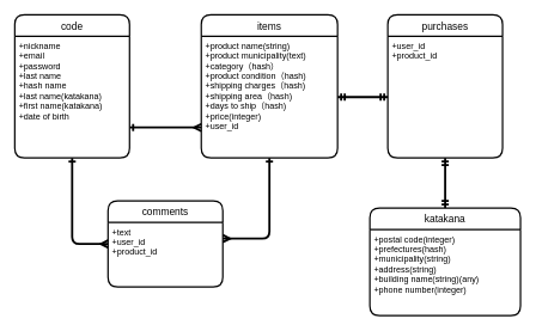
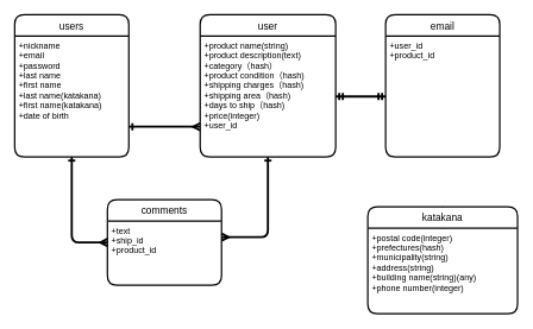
  <mxCell id="0" />
  <mxCell id="1" parent="0" />
  <mxCell id="2" style="edgeStyle=orthogonalEdgeStyle;orthogonalLoop=1;jettySize=auto;html=1;exitX=1;exitY=0.75;exitDx=0;exitDy=0;entryX=0;entryY=0.75;entryDx=0;entryDy=0;curved=1;endArrow=ERmany;endFill=0;strokeWidth=3;startArrow=ERone;startFill=0;" parent="1" source="10" target="16" edge="1"><mxGeometry relative="1" as="geometry" /></mxCell>
  <mxCell id="3" style="edgeStyle=orthogonalEdgeStyle;orthogonalLoop=1;jettySize=auto;html=1;exitX=0.5;exitY=1;exitDx=0;exitDy=0;entryX=0;entryY=0.5;entryDx=0;entryDy=0;startArrow=ERone;startFill=0;endArrow=ERmany;endFill=0;strokeWidth=3;rounded=1;" parent="1" source="10" target="4" edge="1"><mxGeometry relative="1" as="geometry"><Array as="points"><mxPoint x="100" y="340" /></Array></mxGeometry></mxCell>
  <mxCell id="4" value="comments" style="swimlane;childLayout=stackLayout;horizontal=1;startSize=30;horizontalStack=0;rounded=1;fontSize=14;fontStyle=0;strokeWidth=2;resizeParent=0;resizeLast=1;shadow=0;dashed=0;align=center;" parent="1" vertex="1"><mxGeometry x="150" y="280" width="160" height="120" as="geometry" /></mxCell>
- <mxCell id="5" value="+text&#10;+user_id&#10;+product_id" style="align=left;strokeColor=none;fillColor=none;spacingLeft=4;fontSize=12;verticalAlign=top;resizable=0;rotatable=0;part=1;" parent="4" vertex="1"><mxGeometry y="30" width="160" height="90" as="geometry" /></mxCell>
+ <mxCell id="5" value="+text&#10;+ship_id&#10;+product_id" style="align=left;strokeColor=none;fillColor=none;spacingLeft=4;fontSize=12;verticalAlign=top;resizable=0;rotatable=0;part=1;" parent="4" vertex="1"><mxGeometry y="30" width="160" height="90" as="geometry" /></mxCell>
  <mxCell id="6" style="edgeStyle=orthogonalEdgeStyle;rounded=1;orthogonalLoop=1;jettySize=auto;html=1;exitX=0.5;exitY=1;exitDx=0;exitDy=0;entryX=1;entryY=0.25;entryDx=0;entryDy=0;startArrow=ERone;startFill=0;endArrow=ERmany;endFill=0;strokeWidth=3;" parent="1" source="16" target="5" edge="1"><mxGeometry relative="1" as="geometry" /></mxCell>
  <mxCell id="7" value="" style="edgeStyle=entityRelationEdgeStyle;fontSize=12;html=1;endArrow=ERmandOne;startArrow=ERmandOne;strokeWidth=3;entryX=0;entryY=0.5;entryDx=0;entryDy=0;exitX=1;exitY=0.5;exitDx=0;exitDy=0;" parent="1" source="16" target="12" edge="1"><mxGeometry width="100" height="100" relative="1" as="geometry"><mxPoint x="500" y="135" as="sourcePoint" /><mxPoint x="500" y="200" as="targetPoint" /></mxGeometry></mxCell>
- <mxCell id="8" value="" style="fontSize=12;html=1;endArrow=ERmandOne;startArrow=ERmandOne;strokeWidth=3;entryX=0.5;entryY=1;entryDx=0;entryDy=0;exitX=0.5;exitY=0;exitDx=0;exitDy=0;" parent="1" source="13" target="12" edge="1"><mxGeometry width="100" height="100" relative="1" as="geometry"><mxPoint x="545" y="310" as="sourcePoint" /><mxPoint x="490" y="120" as="targetPoint" /></mxGeometry></mxCell>
- <mxCell id="9" value="code" style="swimlane;childLayout=stackLayout;horizontal=1;startSize=30;horizontalStack=0;rounded=1;fontSize=14;fontStyle=0;strokeWidth=2;resizeParent=0;resizeLast=1;shadow=0;dashed=0;align=center;" parent="1" vertex="1"><mxGeometry x="20" y="20" width="160" height="200" as="geometry" /></mxCell>
- <mxCell id="10" value="+nickname&#10;+email&#10;+password&#10;+last name&#10;+hash name&#10;+last name(katakana)&#10;+first name(katakana)&#10;+date of birth" style="align=left;strokeColor=none;fillColor=none;spacingLeft=4;fontSize=12;verticalAlign=top;resizable=0;rotatable=0;part=1;" parent="9" vertex="1"><mxGeometry y="30" width="160" height="170" as="geometry" /></mxCell>
- <mxCell id="11" value="purchases" style="swimlane;childLayout=stackLayout;horizontal=1;startSize=30;horizontalStack=0;rounded=1;fontSize=14;fontStyle=0;strokeWidth=2;resizeParent=0;resizeLast=1;shadow=0;dashed=0;align=center;" parent="1" vertex="1"><mxGeometry x="540" y="20" width="160" height="200" as="geometry" /></mxCell>
+ <mxCell id="8" value="" style="fontSize=12;html=1;endArrow=ERmandOne;startArrow=ERmandOne;strokeWidth=3;exitX=0.5;exitY=0;exitDx=0;exitDy=0;" parent="1" source="13" target="14" edge="1"><mxGeometry width="100" height="100" relative="1" as="geometry"><mxPoint x="545" y="310" as="sourcePoint" /><mxPoint x="490" y="120" as="targetPoint" /></mxGeometry></mxCell>
+ <mxCell id="9" value="users" style="swimlane;childLayout=stackLayout;horizontal=1;startSize=30;horizontalStack=0;rounded=1;fontSize=14;fontStyle=0;strokeWidth=2;resizeParent=0;resizeLast=1;shadow=0;dashed=0;align=center;" parent="1" vertex="1"><mxGeometry x="20" y="20" width="160" height="200" as="geometry" /></mxCell>
+ <mxCell id="10" value="+nickname&#10;+email&#10;+password&#10;+last name&#10;+first name&#10;+last name(katakana)&#10;+first name(katakana)&#10;+date of birth" style="align=left;strokeColor=none;fillColor=none;spacingLeft=4;fontSize=12;verticalAlign=top;resizable=0;rotatable=0;part=1;" parent="9" vertex="1"><mxGeometry y="30" width="160" height="170" as="geometry" /></mxCell>
+ <mxCell id="11" value="email" style="swimlane;childLayout=stackLayout;horizontal=1;startSize=30;horizontalStack=0;rounded=1;fontSize=14;fontStyle=0;strokeWidth=2;resizeParent=0;resizeLast=1;shadow=0;dashed=0;align=center;" parent="1" vertex="1"><mxGeometry x="540" y="20" width="160" height="200" as="geometry" /></mxCell>
  <mxCell id="12" value="+user_id&#10;+product_id" style="align=left;strokeColor=none;fillColor=none;spacingLeft=4;fontSize=12;verticalAlign=top;resizable=0;rotatable=0;part=1;" parent="11" vertex="1"><mxGeometry y="30" width="160" height="170" as="geometry" /></mxCell>
  <mxCell id="13" value="katakana" style="swimlane;childLayout=stackLayout;horizontal=1;startSize=30;horizontalStack=0;rounded=1;fontSize=14;fontStyle=0;strokeWidth=2;resizeParent=0;resizeLast=1;shadow=0;dashed=0;align=center;" parent="1" vertex="1"><mxGeometry x="515" y="290" width="210" height="150" as="geometry" /></mxCell>
  <mxCell id="14" value="+postal code(integer)&#10;+prefectures(hash)&#10;+municipality(string)&#10;+address(string)&#10;+building name(string)(any)&#10;+phone number(integer)" style="align=left;strokeColor=none;fillColor=none;spacingLeft=4;fontSize=12;verticalAlign=top;resizable=0;rotatable=0;part=1;" parent="13" vertex="1"><mxGeometry y="30" width="210" height="120" as="geometry" /></mxCell>
- <mxCell id="15" value="items" style="swimlane;childLayout=stackLayout;horizontal=1;startSize=30;horizontalStack=0;rounded=1;fontSize=14;fontStyle=0;strokeWidth=2;resizeParent=0;resizeLast=1;shadow=0;dashed=0;align=center;" parent="1" vertex="1"><mxGeometry x="280" y="20" width="190" height="200" as="geometry" /></mxCell>
- <mxCell id="16" value="+product name(string)&#10;+product municipality(text)&#10;+category（hash）&#10;+product condition（hash)&#10;+shipping charges（hash)&#10;+shipping area（hash)&#10;+days to ship（hash)&#10;+price(integer)&#10;+user_id" style="align=left;strokeColor=none;fillColor=none;spacingLeft=4;fontSize=12;verticalAlign=top;resizable=0;rotatable=0;part=1;" parent="15" vertex="1"><mxGeometry y="30" width="190" height="170" as="geometry" /></mxCell>
+ <mxCell id="15" value="user" style="swimlane;childLayout=stackLayout;horizontal=1;startSize=30;horizontalStack=0;rounded=1;fontSize=14;fontStyle=0;strokeWidth=2;resizeParent=0;resizeLast=1;shadow=0;dashed=0;align=center;" parent="1" vertex="1"><mxGeometry x="280" y="20" width="190" height="200" as="geometry" /></mxCell>
+ <mxCell id="16" value="+product name(string)&#10;+product description(text)&#10;+category（hash）&#10;+product condition（hash)&#10;+shipping charges（hash)&#10;+shipping area（hash)&#10;+days to ship（hash)&#10;+price(integer)&#10;+user_id" style="align=left;strokeColor=none;fillColor=none;spacingLeft=4;fontSize=12;verticalAlign=top;resizable=0;rotatable=0;part=1;" parent="15" vertex="1"><mxGeometry y="30" width="190" height="170" as="geometry" /></mxCell>
